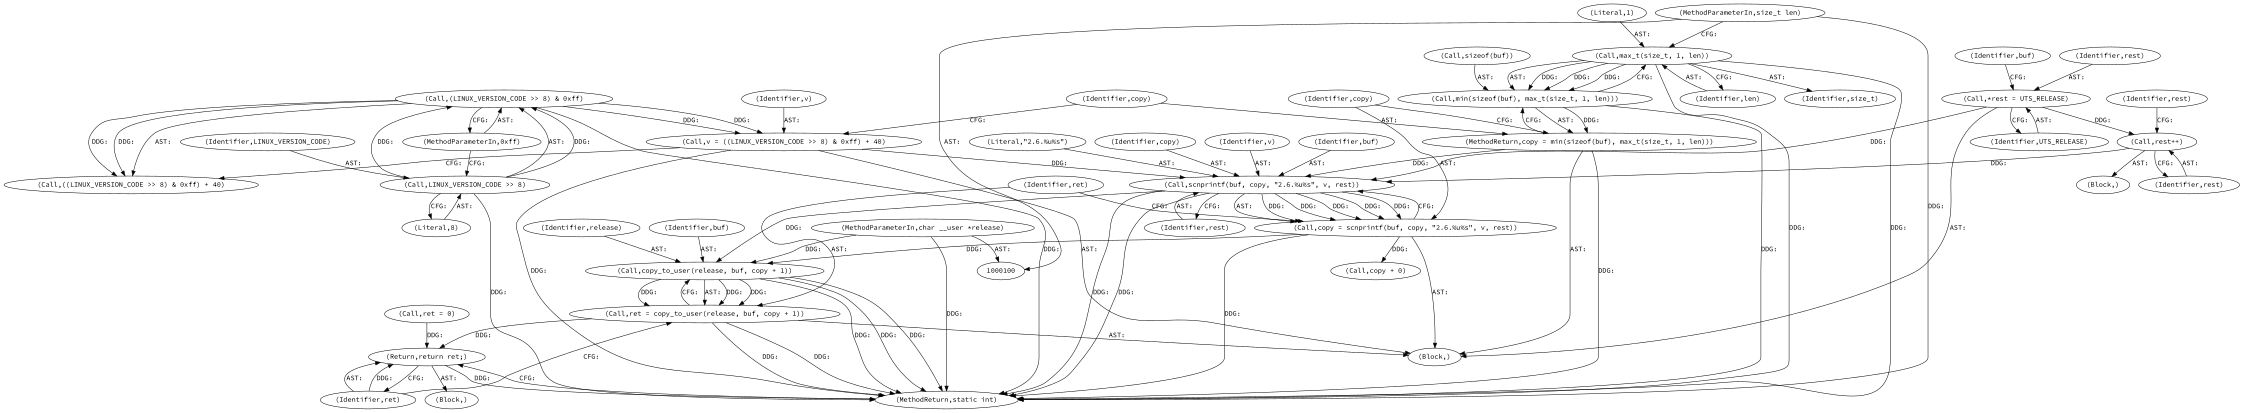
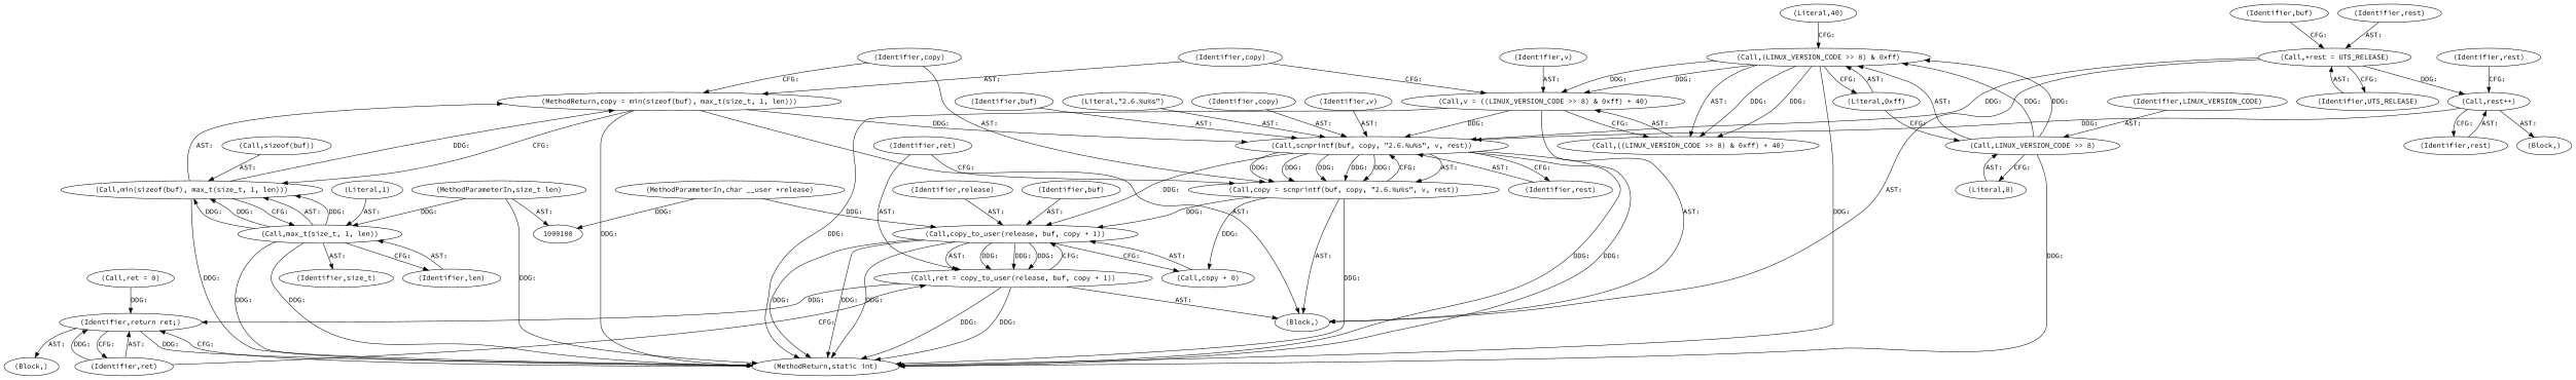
  digraph {
    fontname="Source Code Pro"
    node [fontname="Source Code Pro"]
    edge [fontname="Source Code Pro"]
    n1 [label="(Call,copy_to_user(release, buf, copy + 1))"]
    n2 [label="(Call,ret = copy_to_user(release, buf, copy + 1))"]
    n3 [label="(Call,copy + 0)"]
    n4 [label="(MethodReturn,static int)"]
    n5 [label="(Block,)"]
-   n6 [label="(Return,return ret;)"]
+   n6 [label="(Identifier,return ret;)"]
    n7 [label="(MethodParameterIn,char __user *release)"]
    1000100
    n9 [label="(Call,scnprintf(buf, copy, \"2.6.%u%s\", v, rest))"]
    n10 [label="(Call,copy = scnprintf(buf, copy, \"2.6.%u%s\", v, rest))"]
    n11 [label="(Identifier,rest)"]
    n12 [label="(MethodReturn,copy = min(sizeof(buf), max_t(size_t, 1, len)))"]
    n13 [label="(Call,min(sizeof(buf), max_t(size_t, 1, len)))"]
    n14 [label="(Call,max_t(size_t, 1, len))"]
    n15 [label="(Identifier,len)"]
    n16 [label="(Identifier,size_t)"]
    n17 [label="(MethodParameterIn,size_t len)"]
    n18 [label="(Call,v = ((LINUX_VERSION_CODE >> 8) & 0xff) + 40)"]
    n19 [label="(Call,((LINUX_VERSION_CODE >> 8) & 0xff) + 40)"]
    n20 [label="(Call,(LINUX_VERSION_CODE >> 8) & 0xff)"]
-   n21 [label="(MethodParameterIn,0xff)"]
+   n21 [label="(Literal,0xff)"]
    n22 [label="(Call,LINUX_VERSION_CODE >> 8)"]
    n23 [label="(Literal,8)"]
    n24 [label="(Call,*rest = UTS_RELEASE)"]
    n25 [label="(Call,rest++)"]
    n26 [label="(Identifier,UTS_RELEASE)"]
    n27 [label="(Block,)"]
    n28 [label="(Identifier,rest)"]
    n29 [label="(Identifier,ret)"]
    n30 [label="(Block,)"]
    n31 [label="(Identifier,release)"]
    n32 [label="(Literal,\"2.6.%u%s\")"]
+   n33 [label="(Literal,40)"]
    n34 [label="(Call,ret = 0)"]
    n35 [label="(Identifier,copy)"]
    n36 [label="(Identifier,ret)"]
    n37 [label="(Identifier,buf)"]
    n38 [label="(Identifier,v)"]
    n39 [label="(Identifier,rest)"]
    n40 [label="(Identifier,copy)"]
    n41 [label="(Literal,1)"]
    n42 [label="(Identifier,rest)"]
    n43 [label="(Call,sizeof(buf))"]
    n44 [label="(Identifier,buf)"]
    n45 [label="(Identifier,v)"]
    n46 [label="(Identifier,copy)"]
    n47 [label="(Identifier,buf)"]
    n48 [label="(Identifier,LINUX_VERSION_CODE)"]
    n1 -> n2 [label="AST: "]
    n1 -> n2 [label="DDG: "]
    n1 -> n2 [label="DDG: "]
    n1 -> n2 [label="DDG: "]
+   n1 -> n3 [label="CFG: "]
    n1 -> n4 [label="DDG: "]
    n1 -> n4 [label="DDG: "]
    n1 -> n4 [label="DDG: "]
    n2 -> n1 [label="CFG: "]
    n2 -> n4 [label="DDG: "]
    n2 -> n4 [label="DDG: "]
    n2 -> n5 [label="AST: "]
    n2 -> n6 [label="DDG: "]
+   n3 -> n1 [label="AST: "]
    n4 -> n6 [label="CFG: "]
    n6 -> n4 [label="DDG: "]
    n6 -> n29 [label="CFG: "]
    n6 -> n30 [label="AST: "]
    n7 -> n1 [label="DDG: "]
-   n7 -> n4 [label="DDG: "]
-   n7 -> 1000100 [label="AST: "]
+   n7 -> 1000100 [label="DDG: "]
    n9 -> n1 [label="DDG: "]
    n9 -> n4 [label="DDG: "]
    n9 -> n4 [label="DDG: "]
    n9 -> n10 [label="AST: "]
    n9 -> n10 [label="DDG: "]
    n9 -> n10 [label="DDG: "]
    n9 -> n10 [label="DDG: "]
    n9 -> n10 [label="DDG: "]
    n9 -> n10 [label="DDG: "]
    n9 -> n11 [label="CFG: "]
    n10 -> n1 [label="DDG: "]
    n10 -> n3 [label="DDG: "]
    n10 -> n4 [label="DDG: "]
    n10 -> n5 [label="AST: "]
    n10 -> n9 [label="CFG: "]
    n11 -> n9 [label="AST: "]
    n12 -> n4 [label="DDG: "]
    n12 -> n5 [label="AST: "]
    n12 -> n9 [label="DDG: "]
    n12 -> n13 [label="CFG: "]
    n13 -> n4 [label="DDG: "]
    n13 -> n12 [label="AST: "]
    n13 -> n12 [label="DDG: "]
    n13 -> n14 [label="CFG: "]
    n14 -> n4 [label="DDG: "]
    n14 -> n4 [label="DDG: "]
    n14 -> n13 [label="AST: "]
    n14 -> n13 [label="DDG: "]
    n14 -> n13 [label="DDG: "]
    n14 -> n13 [label="DDG: "]
    n14 -> n15 [label="CFG: "]
    n14 -> n16 [label="AST: "]
    n15 -> n14 [label="AST: "]
    n17 -> n4 [label="DDG: "]
    n17 -> 1000100 [label="AST: "]
-   n17 -> n14 [label="CFG: "]
+   n17 -> n14 [label="DDG: "]
    n18 -> n4 [label="DDG: "]
    n18 -> n5 [label="AST: "]
    n18 -> n9 [label="DDG: "]
    n18 -> n19 [label="CFG: "]
+   n19 -> n18 [label="AST: "]
    n20 -> n4 [label="DDG: "]
    n20 -> n18 [label="DDG: "]
    n20 -> n18 [label="DDG: "]
    n20 -> n19 [label="AST: "]
    n20 -> n19 [label="DDG: "]
    n20 -> n19 [label="DDG: "]
    n20 -> n21 [label="CFG: "]
    n21 -> n20 [label="AST: "]
    n21 -> n22 [label="CFG: "]
    n22 -> n4 [label="DDG: "]
    n22 -> n20 [label="AST: "]
    n22 -> n20 [label="DDG: "]
    n22 -> n20 [label="DDG: "]
    n22 -> n23 [label="CFG: "]
    n23 -> n22 [label="AST: "]
    n24 -> n5 [label="AST: "]
    n24 -> n9 [label="DDG: "]
    n24 -> n25 [label="DDG: "]
    n24 -> n26 [label="CFG: "]
    n25 -> n9 [label="DDG: "]
    n25 -> n27 [label="AST: "]
    n25 -> n28 [label="CFG: "]
    n26 -> n24 [label="AST: "]
    n28 -> n25 [label="AST: "]
    n29 -> n2 [label="CFG: "]
    n29 -> n6 [label="AST: "]
    n29 -> n6 [label="DDG: "]
    n31 -> n1 [label="AST: "]
    n32 -> n9 [label="AST: "]
+   n33 -> n20 [label="CFG: "]
    n34 -> n6 [label="DDG: "]
    n35 -> n9 [label="AST: "]
    n36 -> n2 [label="AST: "]
    n36 -> n10 [label="CFG: "]
    n37 -> n1 [label="AST: "]
    n38 -> n9 [label="AST: "]
    n39 -> n25 [label="CFG: "]
    n40 -> n12 [label="AST: "]
    n40 -> n18 [label="CFG: "]
    n41 -> n14 [label="AST: "]
    n42 -> n24 [label="AST: "]
    n43 -> n13 [label="AST: "]
    n44 -> n9 [label="AST: "]
    n45 -> n18 [label="AST: "]
    n46 -> n10 [label="AST: "]
    n46 -> n12 [label="CFG: "]
    n47 -> n24 [label="CFG: "]
    n48 -> n22 [label="AST: "]
  }
